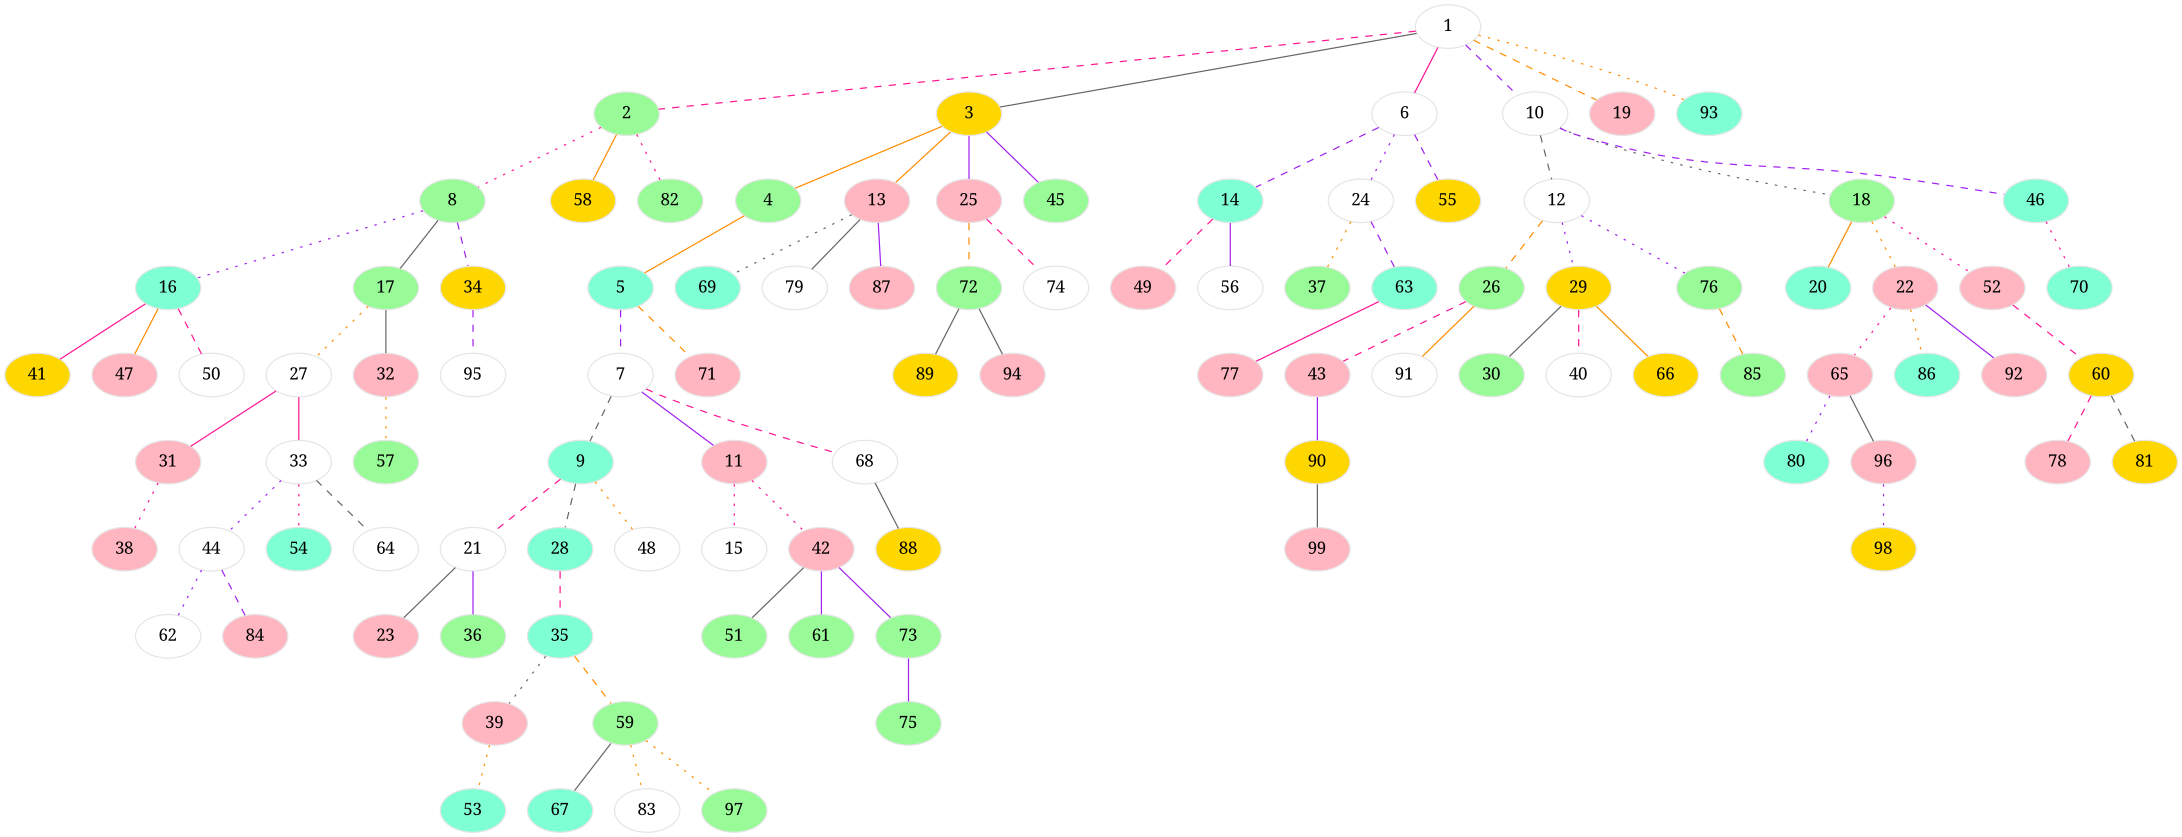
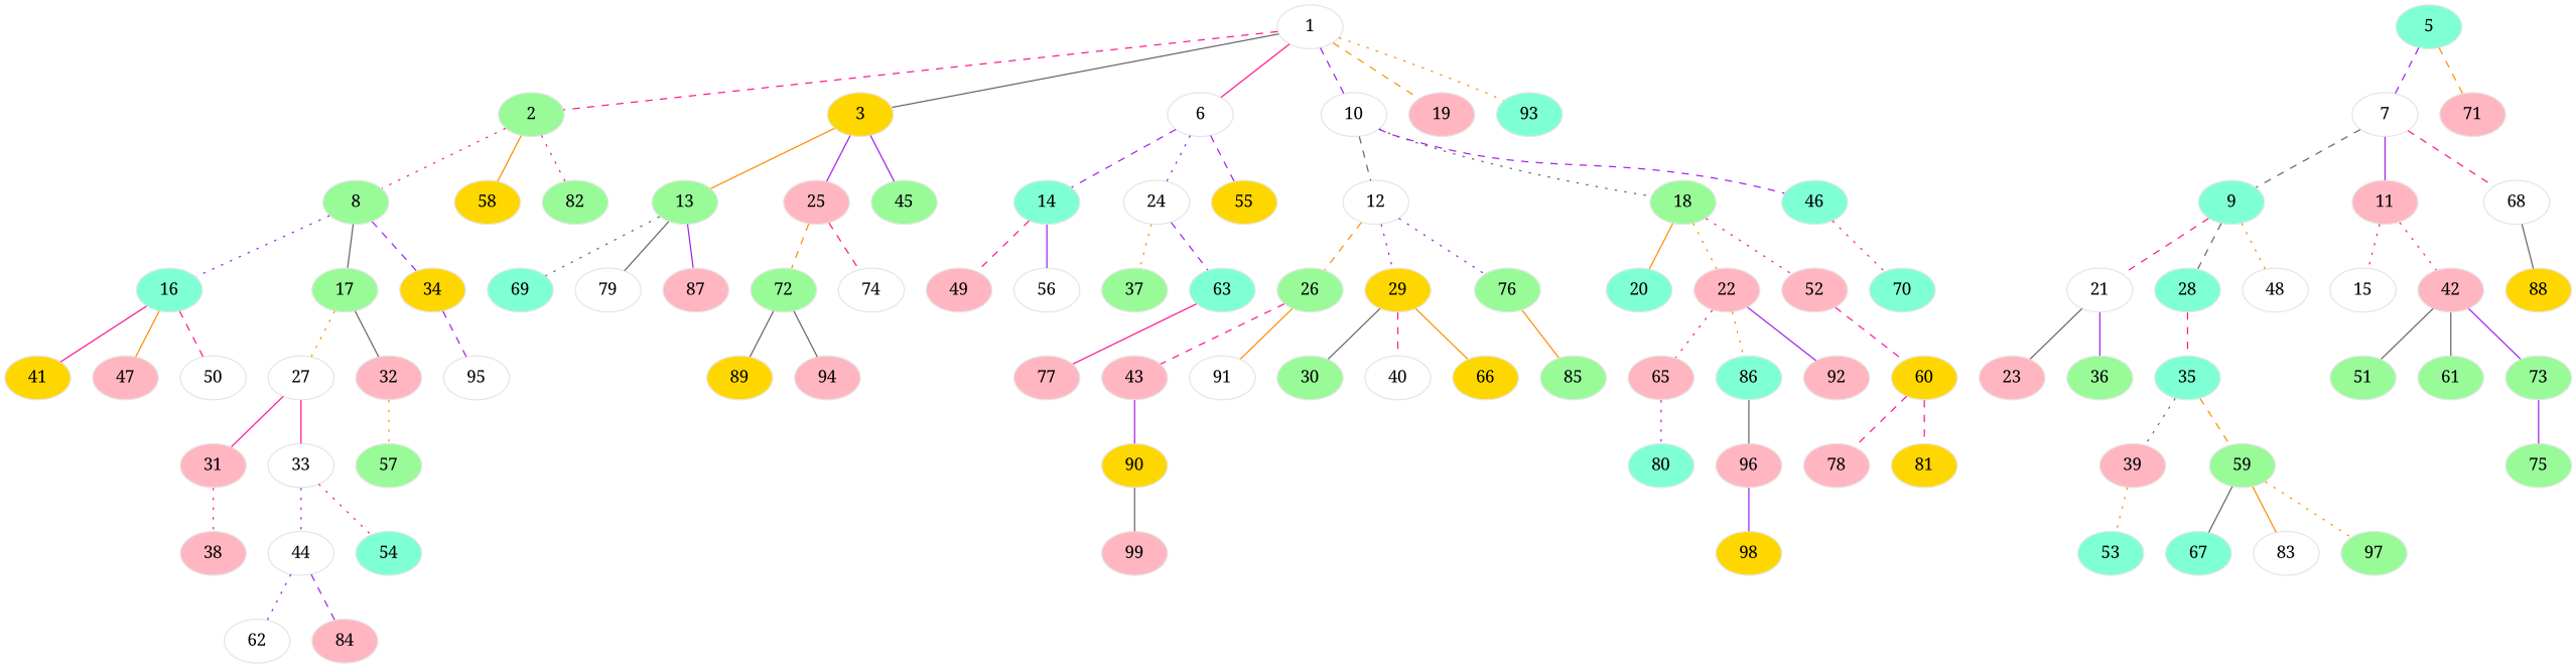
  graph {
    fontname="Noto Serif"
    node [color=gray90 fillcolor=lightpink fontname="Noto Serif" style=filled]
    edge [color=purple fontname="Noto Serif" style=solid]
    1 [fillcolor=white]
    2 [fillcolor=palegreen]
    3 [fillcolor=gold]
    6 [fillcolor=white]
    10 [fillcolor=white]
    19
    93 [fillcolor=aquamarine]
    8 [fillcolor=palegreen]
    58 [fillcolor=gold]
    82 [fillcolor=palegreen]
-   4 [fillcolor=palegreen]
-   13
+   13 [fillcolor=palegreen]
    25
    45 [fillcolor=palegreen]
    14 [fillcolor=aquamarine]
    24 [fillcolor=white]
    55 [fillcolor=gold]
    12 [fillcolor=white]
    18 [fillcolor=palegreen]
    46 [fillcolor=aquamarine]
    16 [fillcolor=aquamarine]
    17 [fillcolor=palegreen]
    34 [fillcolor=gold]
    5 [fillcolor=aquamarine]
    69 [fillcolor=aquamarine]
    79 [fillcolor=white]
    87
    72 [fillcolor=palegreen]
    74 [fillcolor=white]
    7 [fillcolor=white]
    71
    9 [fillcolor=aquamarine]
    11
    68 [fillcolor=white]
    49
    56 [fillcolor=white]
    37 [fillcolor=palegreen]
    63 [fillcolor=aquamarine]
    21 [fillcolor=white]
    28 [fillcolor=aquamarine]
    48 [fillcolor=white]
    15 [fillcolor=white]
    42
    88 [fillcolor=gold]
    41 [fillcolor=gold]
    47
    50 [fillcolor=white]
    27 [fillcolor=white]
    32
    95 [fillcolor=white]
    23
    36 [fillcolor=palegreen]
    35 [fillcolor=aquamarine]
    26 [fillcolor=palegreen]
    29 [fillcolor=gold]
    76 [fillcolor=palegreen]
    20 [fillcolor=aquamarine]
    22
    52
    70 [fillcolor=aquamarine]
    51 [fillcolor=palegreen]
    61 [fillcolor=palegreen]
    73 [fillcolor=palegreen]
    43
    91 [fillcolor=white]
    30 [fillcolor=palegreen]
    40 [fillcolor=white]
    66 [fillcolor=gold]
    85 [fillcolor=palegreen]
    31
    33 [fillcolor=white]
    57 [fillcolor=palegreen]
    65
    86 [fillcolor=aquamarine]
    92
    60 [fillcolor=gold]
    80 [fillcolor=aquamarine]
    96
    77
    89 [fillcolor=gold]
    94
    90 [fillcolor=gold]
    38
    44 [fillcolor=white]
    54 [fillcolor=aquamarine]
-   64 [fillcolor=white]
    39
    59 [fillcolor=palegreen]
    62 [fillcolor=white]
    84
    53 [fillcolor=aquamarine]
    67 [fillcolor=aquamarine]
    83 [fillcolor=white]
    97 [fillcolor=palegreen]
    75 [fillcolor=palegreen]
    99
    78
    81 [fillcolor=gold]
    98 [fillcolor=gold]
    1 -- 2 [color=deeppink style=dashed]
    1 -- 3 [color=gray40]
    1 -- 6 [color=deeppink]
    1 -- 10 [style=dashed]
    1 -- 19 [color=darkorange style=dashed]
    1 -- 93 [color=darkorange style=dotted]
    2 -- 8 [color=deeppink style=dotted]
    2 -- 58 [color=darkorange]
    2 -- 82 [color=deeppink style=dotted]
-   3 -- 4 [color=darkorange]
    3 -- 13 [color=darkorange]
    3 -- 25
    3 -- 45
    6 -- 14 [style=dashed]
    6 -- 24 [style=dotted]
    6 -- 55 [style=dashed]
    10 -- 12 [color=gray40 style=dashed]
    10 -- 18 [color=gray40 style=dotted]
    10 -- 46 [style=dashed]
    8 -- 16 [style=dotted]
    8 -- 17 [color=gray40]
    8 -- 34 [style=dashed]
-   4 -- 5 [color=darkorange]
    13 -- 69 [color=gray40 style=dotted]
    13 -- 79 [color=gray40]
    13 -- 87
    25 -- 72 [color=darkorange style=dashed]
    25 -- 74 [color=deeppink style=dashed]
    14 -- 49 [color=deeppink style=dashed]
    14 -- 56
    24 -- 37 [color=darkorange style=dotted]
    24 -- 63 [style=dashed]
    12 -- 26 [color=darkorange style=dashed]
    12 -- 29 [style=dotted]
    12 -- 76 [style=dotted]
    18 -- 20 [color=darkorange]
    18 -- 22 [color=darkorange style=dotted]
    18 -- 52 [color=deeppink style=dotted]
    46 -- 70 [color=deeppink style=dotted]
    16 -- 41 [color=deeppink]
    16 -- 47 [color=darkorange]
    16 -- 50 [color=deeppink style=dashed]
    17 -- 27 [color=darkorange style=dotted]
    17 -- 32 [color=gray40]
    34 -- 95 [style=dashed]
    5 -- 7 [style=dashed]
    5 -- 71 [color=darkorange style=dashed]
    72 -- 89 [color=gray40]
    72 -- 94 [color=gray40]
    7 -- 9 [color=gray40 style=dashed]
    7 -- 11
    7 -- 68 [color=deeppink style=dashed]
    9 -- 21 [color=deeppink style=dashed]
    9 -- 28 [color=gray40 style=dashed]
    9 -- 48 [color=darkorange style=dotted]
    11 -- 15 [color=deeppink style=dotted]
    11 -- 42 [color=deeppink style=dotted]
    68 -- 88 [color=gray40]
    63 -- 77 [color=deeppink]
    21 -- 23 [color=gray40]
    21 -- 36
    28 -- 35 [color=deeppink style=dashed]
    42 -- 51 [color=gray40]
-   42 -- 61
+   42 -- 61 [color=gray40]
    42 -- 73
    27 -- 31 [color=deeppink]
    27 -- 33 [color=deeppink]
    32 -- 57 [color=darkorange style=dotted]
    35 -- 39 [color=gray40 style=dotted]
    35 -- 59 [color=darkorange style=dashed]
    26 -- 43 [color=deeppink style=dashed]
    26 -- 91 [color=darkorange]
    29 -- 30 [color=gray40]
    29 -- 40 [color=deeppink style=dashed]
    29 -- 66 [color=darkorange]
-   76 -- 85 [color=darkorange style=dashed]
+   76 -- 85 [color=darkorange]
    22 -- 65 [color=deeppink style=dotted]
    22 -- 86 [color=darkorange style=dotted]
    22 -- 92
    52 -- 60 [color=deeppink style=dashed]
    73 -- 75
    43 -- 90
    31 -- 38 [color=deeppink style=dotted]
    33 -- 44 [style=dotted]
    33 -- 54 [color=deeppink style=dotted]
-   33 -- 64 [color=gray40 style=dashed]
    65 -- 80 [style=dotted]
-   65 -- 96 [color=gray40]
+   86 -- 96 [color=gray40]
    60 -- 78 [color=deeppink style=dashed]
-   60 -- 81 [color=gray40 style=dashed]
-   96 -- 98 [style=dotted]
+   60 -- 81 [color=deeppink style=dashed]
+   96 -- 98
    90 -- 99 [color=gray40]
    44 -- 62 [style=dotted]
    44 -- 84 [style=dashed]
    39 -- 53 [color=darkorange style=dotted]
    59 -- 67 [color=gray40]
-   59 -- 83 [color=darkorange style=dotted]
+   59 -- 83 [color=darkorange]
    59 -- 97 [color=darkorange style=dotted]
  }
